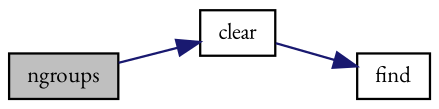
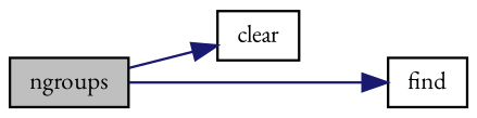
  digraph {
    fontname="EB Garamond"
    rankdir=LR
    node [color=black fontname="EB Garamond" fontsize=10 shape=record]
    edge [color=midnightblue fontname="EB Garamond" fontsize=10 labelfontname=Helvetica labelfontsize=10 style=solid]
    n1 [fillcolor=grey75 fontcolor=black height=0.2 label=ngroups style=filled width=0.4]
    n2 [height=0.2 label=clear width=0.4]
    n3 [height=0.2 label=find width=0.4]
    n1 -> n2
-   n2 -> n3
+   n1 -> n3
  }
